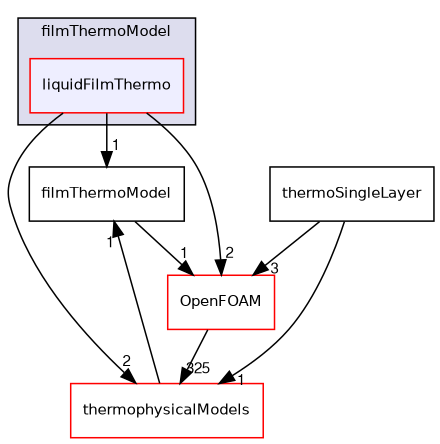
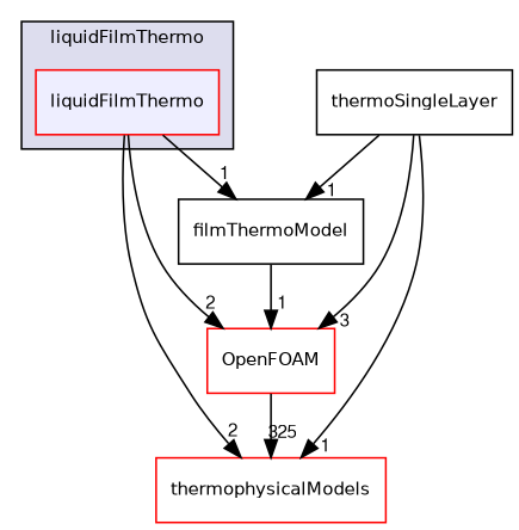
  digraph {
    compound=true
    fontname="DejaVu Sans"
    node [color=red fontname="DejaVu Sans" fontsize=10 shape=box]
    edge [fontname="DejaVu Sans" headlabel=1 labeldistance=1.5 labelfontname=FreeSans labelfontsize=10]
    n1 [fillcolor="#eeeeff" label=liquidFilmThermo pencolor=black style=filled]
    n2 [label=filmThermoModel color=""]
    n3 [label=thermophysicalModels]
    n4 [label=OpenFOAM]
    n5 [label=thermoSingleLayer color=""]
    subgraph cluster_1 {
      bgcolor="#ddddee"
      fontsize=10
-     label=filmThermoModel
+     label=liquidFilmThermo
      pencolor=black
      n1
    }
    n1 -> n2
    n1 -> n3 [headlabel=2]
    n1 -> n4 [headlabel=2]
    n2 -> n4
    n4 -> n3 [headlabel=325]
-   n3 -> n2
+   n5 -> n2
    n5 -> n3
    n5 -> n4 [headlabel=3]
  }
